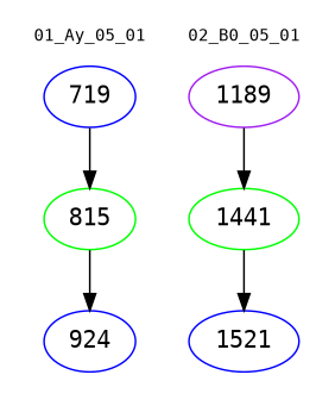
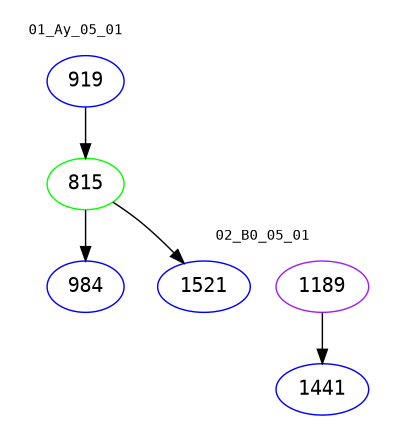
  digraph {
    fontname="DejaVu Sans Mono"
    node [color=blue fontname="DejaVu Sans Mono"]
    edge [color=black fontname="DejaVu Sans Mono"]
-   n1 [label=719]
+   n1 [label=919]
    n2 [color=green label=815]
-   n3 [label=924]
+   n3 [label=984]
    n4 [color=purple label=1189]
-   n5 [color=green label=1441]
+   n5 [label=1441]
    n6 [label=1521]
    subgraph cluster_1 {
      color=white
      fontsize=10
      label="01_Ay_05_01"
      n1
      n2
      n3
    }
    subgraph cluster_2 {
      color=white
      fontsize=10
      label="02_B0_05_01"
      n4
      n5
      n6
    }
    n1 -> n2
    n2 -> n3
    n4 -> n5
-   n5 -> n6
+   n2 -> n6
  }
